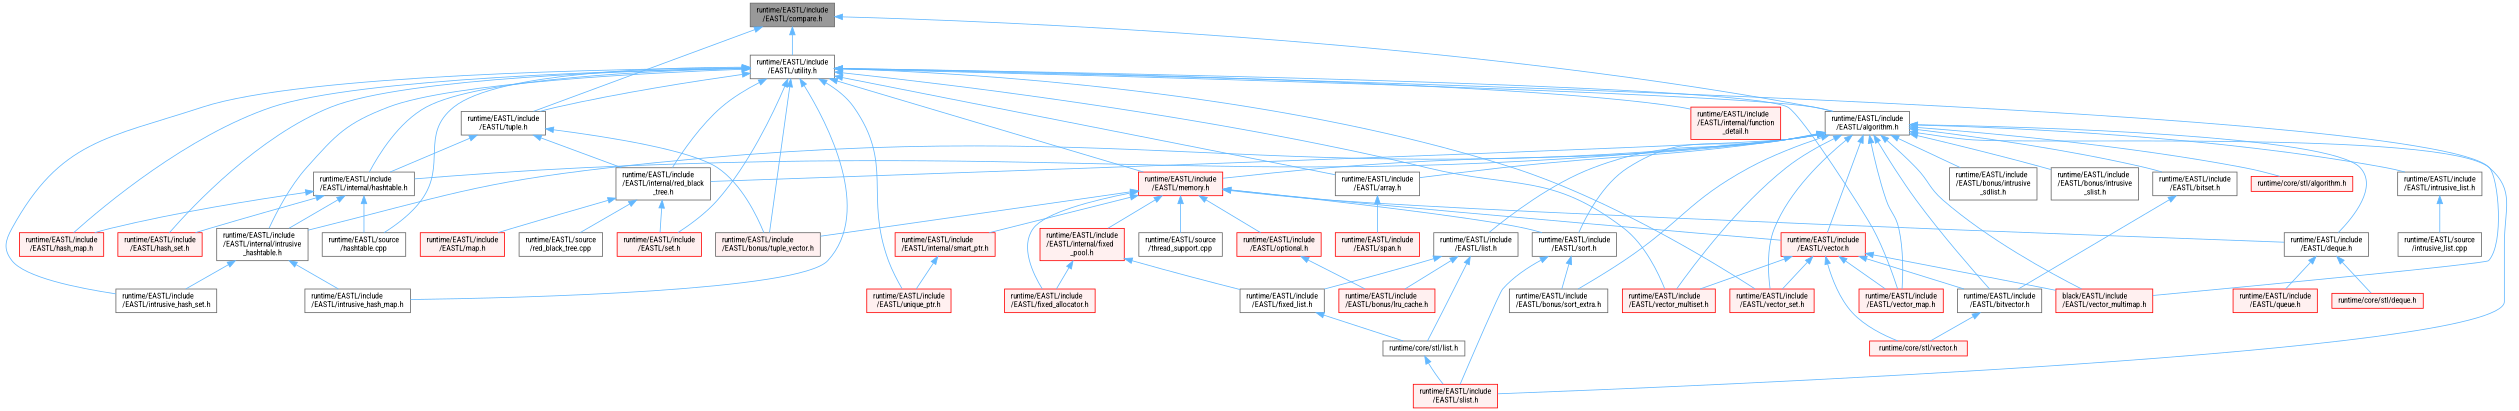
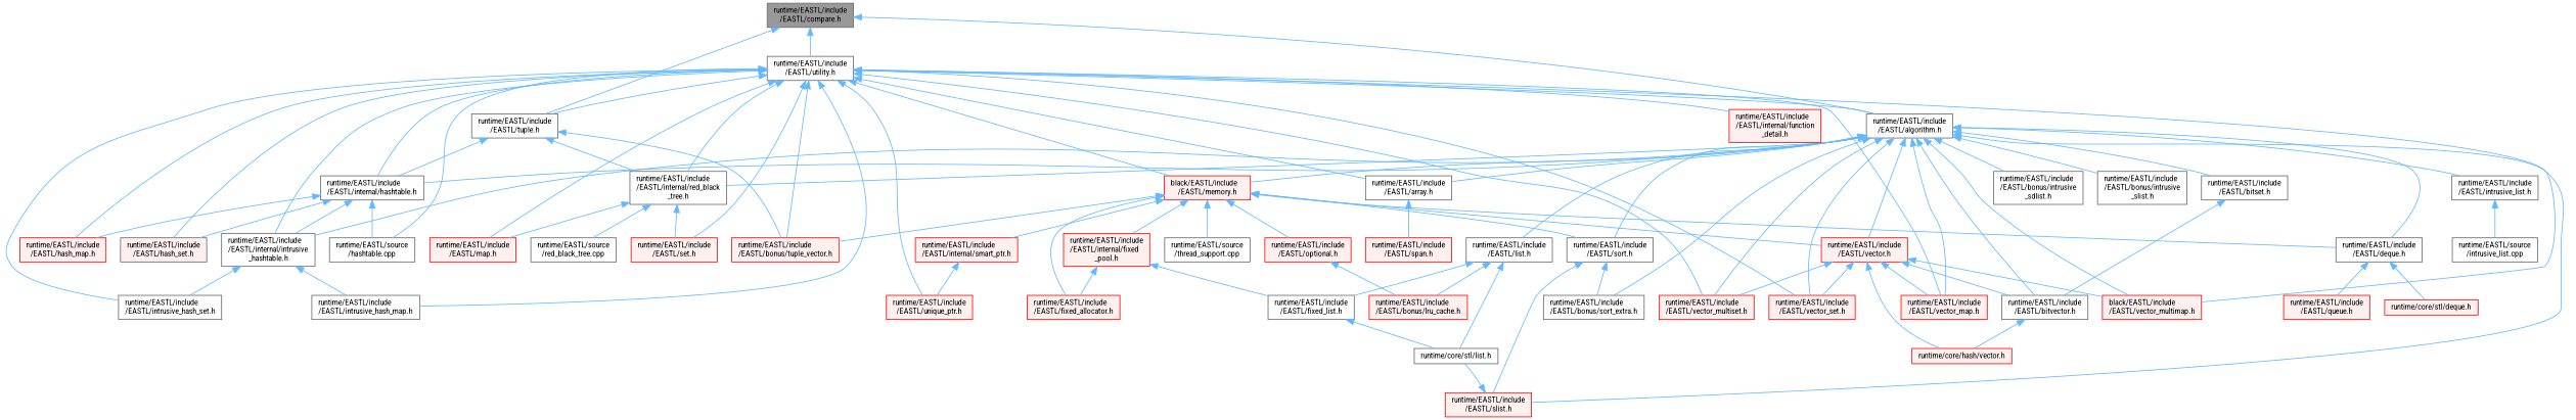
  digraph {
    fontname="Roboto Condensed"
    node [color=grey40 fillcolor=white fontname="Roboto Condensed" fontsize=10 shape=box style=filled]
    edge [color=steelblue1 dir=back fontname="Roboto Condensed" fontsize=10 labelfontname=Helvetica labelfontsize=10 style=solid]
    n1 [color=gray40 fillcolor=grey60 fontcolor=black height=0.2 label="runtime/EASTL/include\l/EASTL/compare.h" width=0.4]
    n2 [height=0.2 label="runtime/EASTL/include\l/EASTL/algorithm.h" width=0.4]
    n3 [height=0.2 label="runtime/EASTL/include\l/EASTL/tuple.h" width=0.4]
    n4 [height=0.2 label="runtime/EASTL/include\l/EASTL/utility.h" width=0.4]
    n5 [height=0.2 label="runtime/EASTL/include\l/EASTL/array.h" width=0.4]
    n6 [height=0.2 label="runtime/EASTL/include\l/EASTL/bitset.h" width=0.4]
    n7 [height=0.2 label="runtime/EASTL/include\l/EASTL/bitvector.h" width=0.4]
    n8 [height=0.2 label="runtime/EASTL/include\l/EASTL/bonus/intrusive\l_sdlist.h" width=0.4]
    n9 [height=0.2 label="runtime/EASTL/include\l/EASTL/bonus/intrusive\l_slist.h" width=0.4]
    n10 [height=0.2 label="runtime/EASTL/include\l/EASTL/bonus/sort_extra.h" width=0.4]
    n11 [height=0.2 label="runtime/EASTL/include\l/EASTL/deque.h" width=0.4]
    n12 [height=0.2 label="runtime/EASTL/include\l/EASTL/internal/hashtable.h" width=0.4]
    n13 [height=0.2 label="runtime/EASTL/include\l/EASTL/internal/intrusive\l_hashtable.h" width=0.4]
    n14 [height=0.2 label="runtime/EASTL/include\l/EASTL/internal/red_black\l_tree.h" width=0.4]
    n15 [height=0.2 label="runtime/EASTL/include\l/EASTL/intrusive_list.h" width=0.4]
    n16 [height=0.2 label="runtime/EASTL/include\l/EASTL/list.h" width=0.4]
-   n17 [color=red fillcolor="#FFF0F0" height=0.2 label="runtime/EASTL/include\l/EASTL/memory.h" width=0.4]
+   n17 [color=red fillcolor="#FFF0F0" height=0.2 label="black/EASTL/include\l/EASTL/memory.h" width=0.4]
    n18 [height=0.2 label="runtime/EASTL/include\l/EASTL/sort.h" width=0.4]
    n19 [color=red fillcolor="#FFF0F0" height=0.2 label="runtime/EASTL/include\l/EASTL/slist.h" width=0.4]
    n20 [color=red fillcolor="#FFF0F0" height=0.2 label="runtime/EASTL/include\l/EASTL/vector.h" width=0.4]
    n21 [color=red fillcolor="#FFF0F0" height=0.2 label="runtime/EASTL/include\l/EASTL/vector_map.h" width=0.4]
    n22 [color=red fillcolor="#FFF0F0" height=0.2 label="black/EASTL/include\l/EASTL/vector_multimap.h" width=0.4]
    n23 [color=red fillcolor="#FFF0F0" height=0.2 label="runtime/EASTL/include\l/EASTL/vector_multiset.h" width=0.4]
    n24 [color=red fillcolor="#FFF0F0" height=0.2 label="runtime/EASTL/include\l/EASTL/vector_set.h" width=0.4]
-   n25 [color=red fillcolor="#FFF0F0" height=0.2 label="runtime/core/stl/algorithm.h" width=0.4]
-   n26 [fillcolor="#FFF0F0" height=0.2 label="runtime/EASTL/include\l/EASTL/bonus/tuple_vector.h" width=0.4]
+   n26 [color=red fillcolor="#FFF0F0" height=0.2 label="runtime/EASTL/include\l/EASTL/bonus/tuple_vector.h" width=0.4]
    n27 [color=red fillcolor="#FFF0F0" height=0.2 label="runtime/EASTL/include\l/EASTL/hash_map.h" width=0.4]
-   n28 [color=red fillcolor="#FFF0F0" height=0.2 label="runtime/EASTL/include\l/EASTL/hash_set.h" width=0.4]
+   n28 [fillcolor="#FFF0F0" height=0.2 label="runtime/EASTL/include\l/EASTL/hash_set.h" width=0.4]
    n29 [height=0.2 label="runtime/EASTL/source\l/hashtable.cpp" width=0.4]
    n30 [height=0.2 label="runtime/EASTL/include\l/EASTL/intrusive_hash_map.h" width=0.4]
    n31 [height=0.2 label="runtime/EASTL/include\l/EASTL/intrusive_hash_set.h" width=0.4]
    n32 [color=red fillcolor="#FFF0F0" height=0.2 label="runtime/EASTL/include\l/EASTL/map.h" width=0.4]
    n33 [color=red fillcolor="#FFF0F0" height=0.2 label="runtime/EASTL/include\l/EASTL/set.h" width=0.4]
    n34 [color=red fillcolor="#FFF0F0" height=0.2 label="runtime/EASTL/include\l/EASTL/unique_ptr.h" width=0.4]
    n35 [color=red fillcolor="#FFF0F0" height=0.2 label="runtime/EASTL/include\l/EASTL/internal/function\l_detail.h" width=0.4]
    n36 [color=red fillcolor="#FFF0F0" height=0.2 label="runtime/EASTL/include\l/EASTL/span.h" width=0.4]
-   n37 [color=red fillcolor="#FFF0F0" height=0.2 label="runtime/core/stl/vector.h" width=0.4]
+   n37 [color=red fillcolor="#FFF0F0" height=0.2 label="runtime/core/hash/vector.h" width=0.4]
    n38 [color=red fillcolor="#FFF0F0" height=0.2 label="runtime/EASTL/include\l/EASTL/queue.h" width=0.4]
    n39 [color=red fillcolor="#FFF0F0" height=0.2 label="runtime/core/stl/deque.h" width=0.4]
    n40 [height=0.2 label="runtime/EASTL/source\l/red_black_tree.cpp" width=0.4]
    n41 [height=0.2 label="runtime/EASTL/source\l/intrusive_list.cpp" width=0.4]
    n42 [color=red fillcolor="#FFF0F0" height=0.2 label="runtime/EASTL/include\l/EASTL/bonus/lru_cache.h" width=0.4]
    n43 [height=0.2 label="runtime/EASTL/include\l/EASTL/fixed_list.h" width=0.4]
    n44 [height=0.2 label="runtime/core/stl/list.h" width=0.4]
    n45 [color=red fillcolor="#FFF0F0" height=0.2 label="runtime/EASTL/include\l/EASTL/fixed_allocator.h" width=0.4]
    n46 [color=red fillcolor="#FFF0F0" height=0.2 label="runtime/EASTL/include\l/EASTL/internal/fixed\l_pool.h" width=0.4]
    n47 [color=red fillcolor="#FFF0F0" height=0.2 label="runtime/EASTL/include\l/EASTL/internal/smart_ptr.h" width=0.4]
    n48 [color=red fillcolor="#FFF0F0" height=0.2 label="runtime/EASTL/include\l/EASTL/optional.h" width=0.4]
    n49 [height=0.2 label="runtime/EASTL/source\l/thread_support.cpp" width=0.4]
    n1 -> n2
    n1 -> n3
    n1 -> n4
    n2 -> n5
    n2 -> n6
    n2 -> n7
    n2 -> n8
    n2 -> n9
    n2 -> n10
    n2 -> n11
    n2 -> n12
    n2 -> n13
    n2 -> n14
    n2 -> n15
    n2 -> n16
    n2 -> n17
    n2 -> n18
    n2 -> n19
    n2 -> n20
    n2 -> n21
    n2 -> n22
    n2 -> n23
    n2 -> n24
-   n2 -> n25
    n3 -> n12
    n3 -> n14
    n3 -> n26
    n4 -> n2
    n4 -> n3
    n4 -> n5
    n4 -> n12
    n4 -> n13
    n4 -> n14
    n4 -> n17
    n4 -> n21
    n4 -> n22
    n4 -> n23
    n4 -> n24
    n4 -> n26
    n4 -> n27
    n4 -> n28
    n4 -> n29
    n4 -> n30
    n4 -> n31
+   n4 -> n32
    n4 -> n33
    n4 -> n34
    n4 -> n35
    n5 -> n36
    n6 -> n7
    n7 -> n37
    n11 -> n38
    n11 -> n39
    n12 -> n13
    n12 -> n27
    n12 -> n28
    n12 -> n29
    n13 -> n30
    n13 -> n31
    n14 -> n32
    n14 -> n33
    n14 -> n40
    n15 -> n41
    n16 -> n42
    n16 -> n43
    n16 -> n44
    n17 -> n11
    n17 -> n18
    n17 -> n20
    n17 -> n26
    n17 -> n45
    n17 -> n46
    n17 -> n47
    n17 -> n48
    n17 -> n49
    n18 -> n10
    n18 -> n19
-   n44 -> n19
+   n19 -> n44
    n20 -> n7
    n20 -> n21
    n20 -> n22
    n20 -> n23
    n20 -> n24
    n20 -> n37
    n43 -> n44
    n46 -> n43
    n46 -> n45
    n47 -> n34
    n48 -> n42
  }
